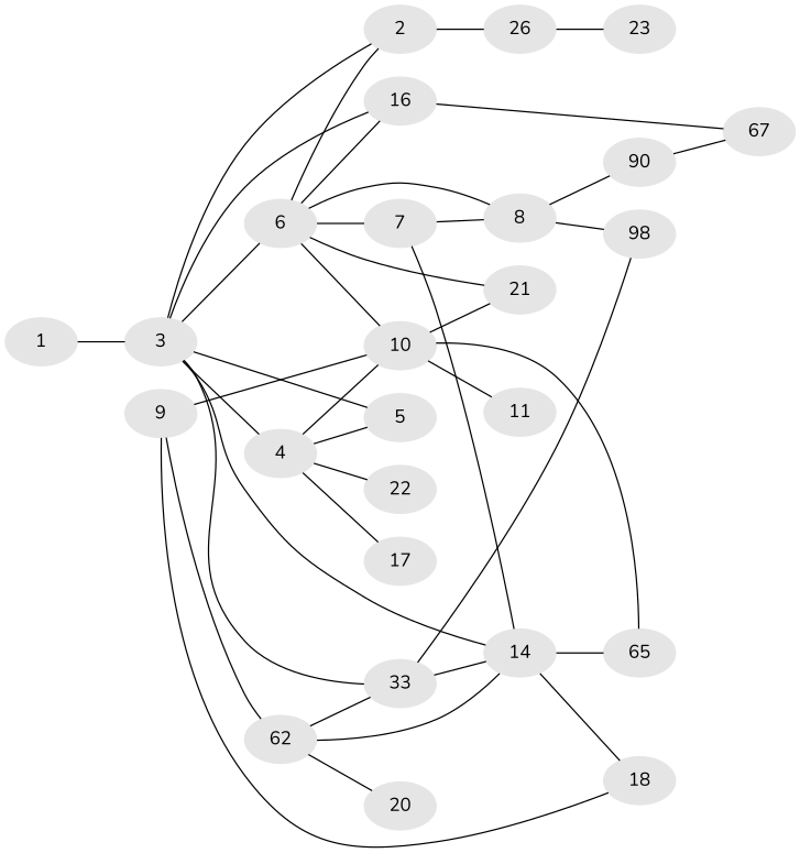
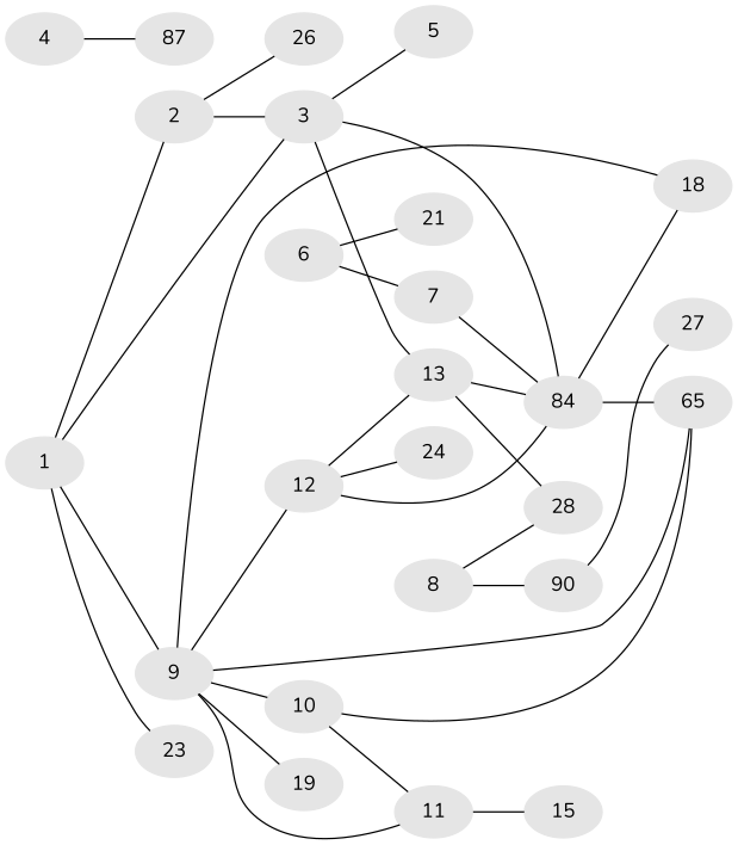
  graph {
    fontname=Nunito
    rankdir=LR
    node [color=gray90 fontname=Nunito style=filled]
    edge [fontname=Nunito weight=1.0]
    1
    2
    3
    9
    23
    26
    4
    5
    6
-   13 [label=33]
-   14
-   16
+   13
+   14 [label=84]
    10
    11
-   12 [label=62]
+   12
    18
+   19
    n18 [label=65]
-   17
-   22
+   17 [label=87]
    7
    8
    21
-   28 [label=98]
-   27 [label=67]
+   28
+   27
    n26 [label=90]
-   24 [label=20]
-   6 -- 2
+   15
+   24
+   1 -- 2
    1 -- 3
-   26 -- 23
+   1 -- 9
+   1 -- 23
    2 -- 3
    2 -- 26
-   3 -- 4
    3 -- 5 [weight=2.0]
-   3 -- 6 [weight=2.0]
    3 -- 13 [weight=2.0]
    3 -- 14
-   3 -- 16
    9 -- 10 [weight=3.0]
+   9 -- 11
    9 -- 12
    9 -- 18
-   4 -- 5
-   4 -- 10
+   9 -- 19
+   9 -- n18
    4 -- 17
-   4 -- 22
-   6 -- 16 [weight=2.0]
-   6 -- 10
    6 -- 7
-   6 -- 8
    6 -- 21
    13 -- 14
    13 -- 28
    14 -- 18
    14 -- n18 [weight=5.0]
-   16 -- 27
    10 -- 11
    10 -- n18
-   10 -- 21
+   11 -- 15 [weight=4.0]
    12 -- 13
    12 -- 14
    12 -- 24
    7 -- 14
-   7 -- 8
    8 -- 28 [weight=2.0]
    8 -- n26
    n26 -- 27
  }
